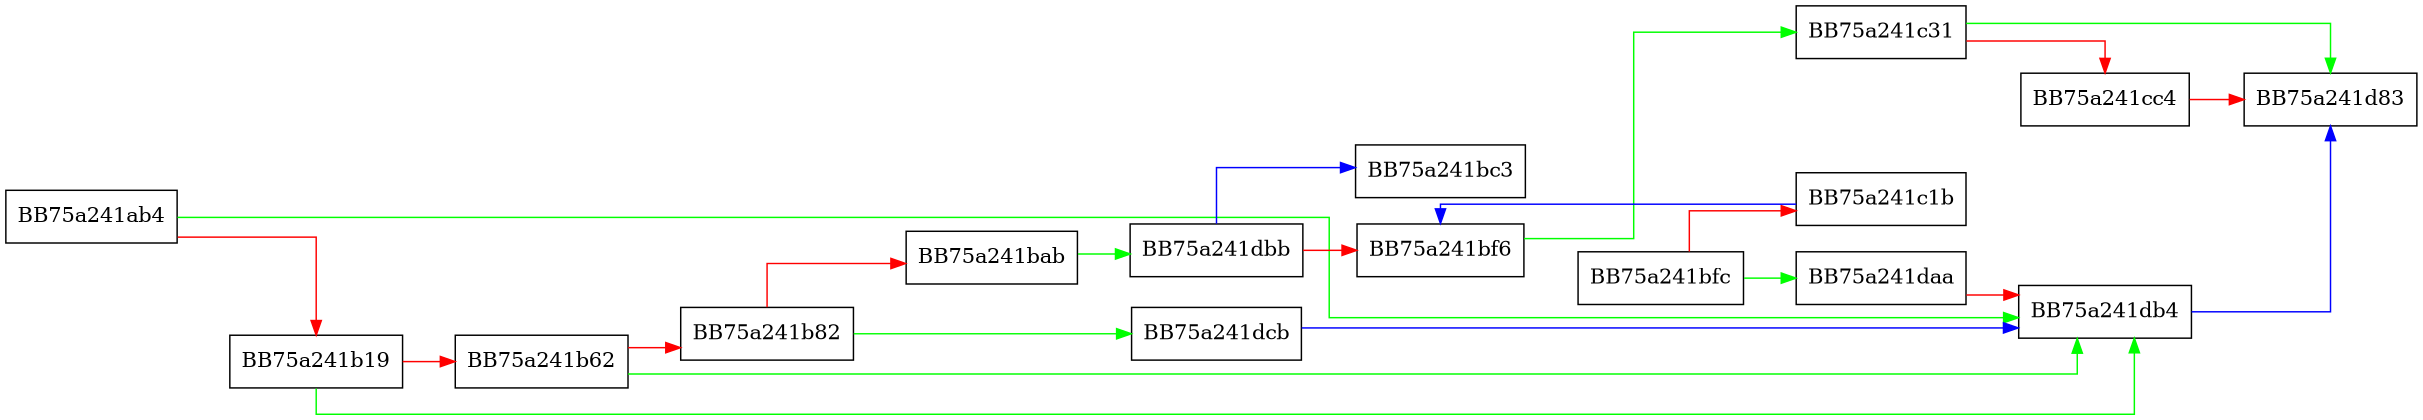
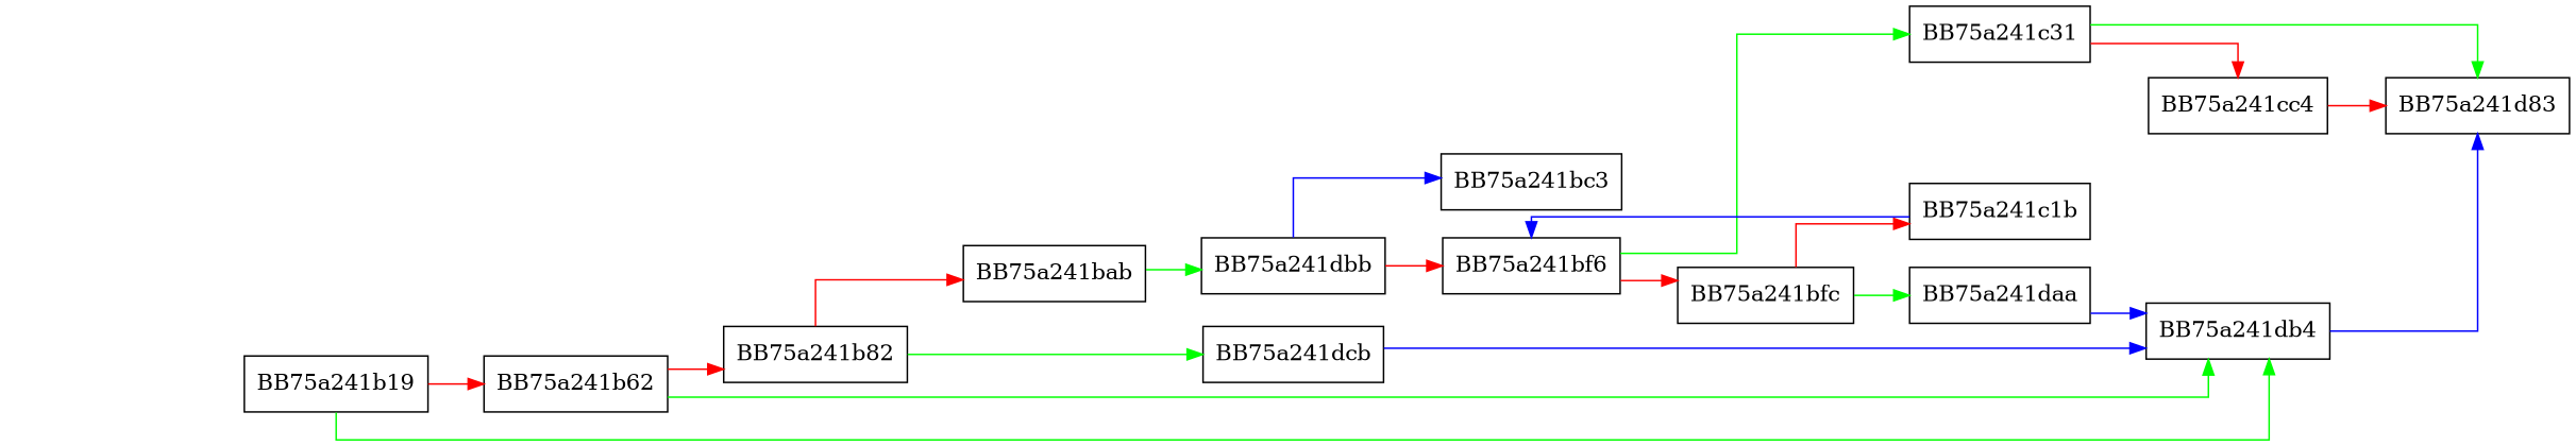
  digraph {
    rankdir=LR
    splines=ortho
    node [shape=box]
    edge [color=red]
-   BB75a241ab4
    BB75a241db4
    BB75a241b19
    BB75a241d83
    BB75a241b62
    BB75a241b82
    BB75a241dcb
    BB75a241bab
    BB75a241dbb
    BB75a241bc3
    BB75a241bf6
    BB75a241c31
    BB75a241bfc
    BB75a241cc4
    BB75a241daa
    BB75a241c1b
-   BB75a241ab4 -> BB75a241db4 [color=green]
-   BB75a241ab4 -> BB75a241b19
    BB75a241db4 -> BB75a241d83 [color=blue]
    BB75a241b19 -> BB75a241db4 [color=green]
    BB75a241b19 -> BB75a241b62
    BB75a241b62 -> BB75a241db4 [color=green]
    BB75a241b62 -> BB75a241b82
    BB75a241b82 -> BB75a241dcb [color=green]
    BB75a241b82 -> BB75a241bab
    BB75a241dcb -> BB75a241db4 [color=blue]
    BB75a241bab -> BB75a241dbb [color=green]
    BB75a241dbb -> BB75a241bc3 [color=blue]
    BB75a241dbb -> BB75a241bf6
    BB75a241bf6 -> BB75a241c31 [color=green]
+   BB75a241bf6 -> BB75a241bfc
    BB75a241c31 -> BB75a241d83 [color=green]
    BB75a241c31 -> BB75a241cc4
    BB75a241bfc -> BB75a241daa [color=green]
    BB75a241bfc -> BB75a241c1b
    BB75a241cc4 -> BB75a241d83
-   BB75a241daa -> BB75a241db4
+   BB75a241daa -> BB75a241db4 [color=blue]
    BB75a241c1b -> BB75a241bf6 [color=blue]
  }
